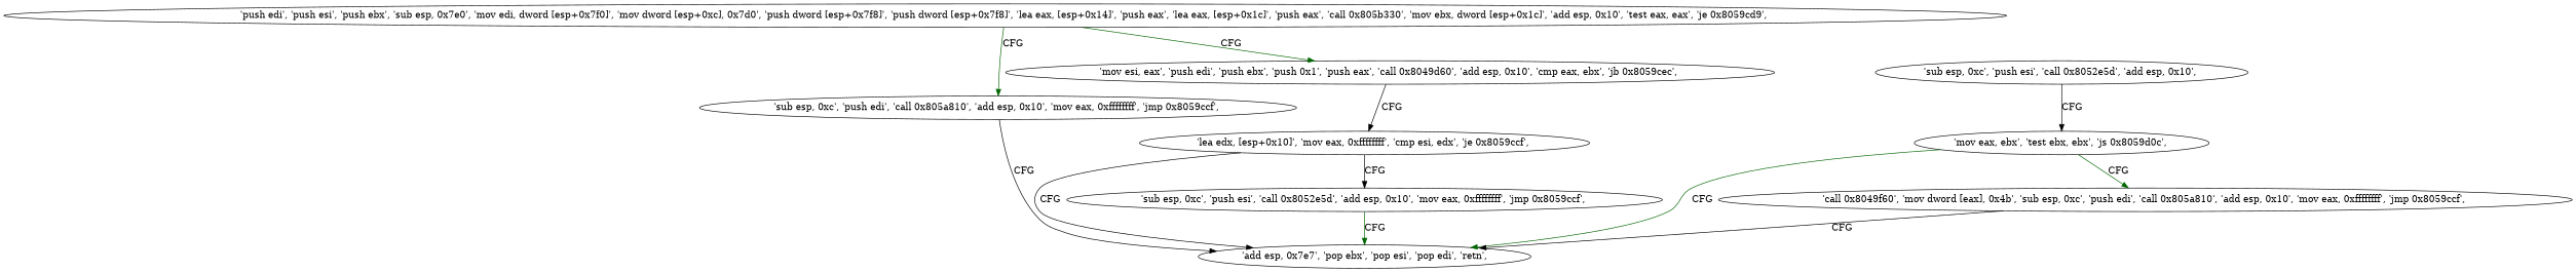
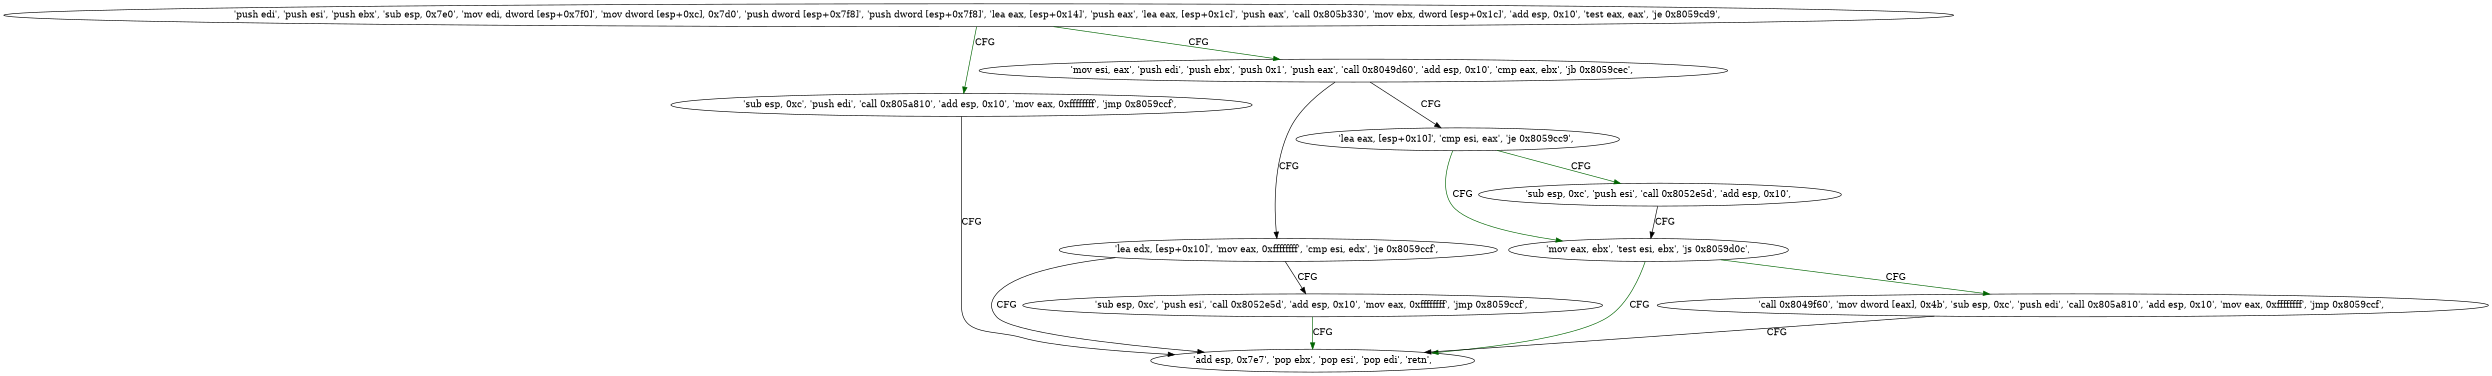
  digraph {
    edge [color=darkgreen]
    n1 [label="'push edi', 'push esi', 'push ebx', 'sub esp, 0x7e0', 'mov edi, dword [esp+0x7f0]', 'mov dword [esp+0xc], 0x7d0', 'push dword [esp+0x7f8]', 'push dword [esp+0x7f8]', 'lea eax, [esp+0x14]', 'push eax', 'lea eax, [esp+0x1c]', 'push eax', 'call 0x805b330', 'mov ebx, dword [esp+0x1c]', 'add esp, 0x10', 'test eax, eax', 'je 0x8059cd9', "]
    n2 [label="'sub esp, 0xc', 'push edi', 'call 0x805a810', 'add esp, 0x10', 'mov eax, 0xffffffff', 'jmp 0x8059ccf', "]
    n3 [label="'mov esi, eax', 'push edi', 'push ebx', 'push 0x1', 'push eax', 'call 0x8049d60', 'add esp, 0x10', 'cmp eax, ebx', 'jb 0x8059cec', "]
    n4 [label="'add esp, 0x7e7', 'pop ebx', 'pop esi', 'pop edi', 'retn',"]
    n5 [label="'lea edx, [esp+0x10]', 'mov eax, 0xffffffff', 'cmp esi, edx', 'je 0x8059ccf', "]
+   n6 [label="'lea eax, [esp+0x10]', 'cmp esi, eax', 'je 0x8059cc9', "]
    n7 [label="'sub esp, 0xc', 'push esi', 'call 0x8052e5d', 'add esp, 0x10', 'mov eax, 0xffffffff', 'jmp 0x8059ccf', "]
-   n8 [label="'mov eax, ebx', 'test ebx, ebx', 'js 0x8059d0c', "]
+   n8 [label="'mov eax, ebx', 'test esi, ebx', 'js 0x8059d0c',"]
    n9 [label="'sub esp, 0xc', 'push esi', 'call 0x8052e5d', 'add esp, 0x10', "]
    n10 [label="'call 0x8049f60', 'mov dword [eax], 0x4b', 'sub esp, 0xc', 'push edi', 'call 0x805a810', 'add esp, 0x10', 'mov eax, 0xffffffff', 'jmp 0x8059ccf', "]
    n1 -> n2 [label=CFG]
    n1 -> n3 [label=CFG]
    n2 -> n4 [color=black label=CFG]
    n3 -> n5 [color=black label=CFG]
+   n3 -> n6 [color=black label=CFG]
    n5 -> n4 [color=black label=CFG]
    n5 -> n7 [color=black label=CFG]
+   n6 -> n8 [label=CFG]
+   n6 -> n9 [label=CFG]
    n7 -> n4 [label=CFG]
    n8 -> n4 [label=CFG]
    n8 -> n10 [label=CFG]
    n9 -> n8 [color=black label=CFG]
    n10 -> n4 [color=black label=CFG]
  }
